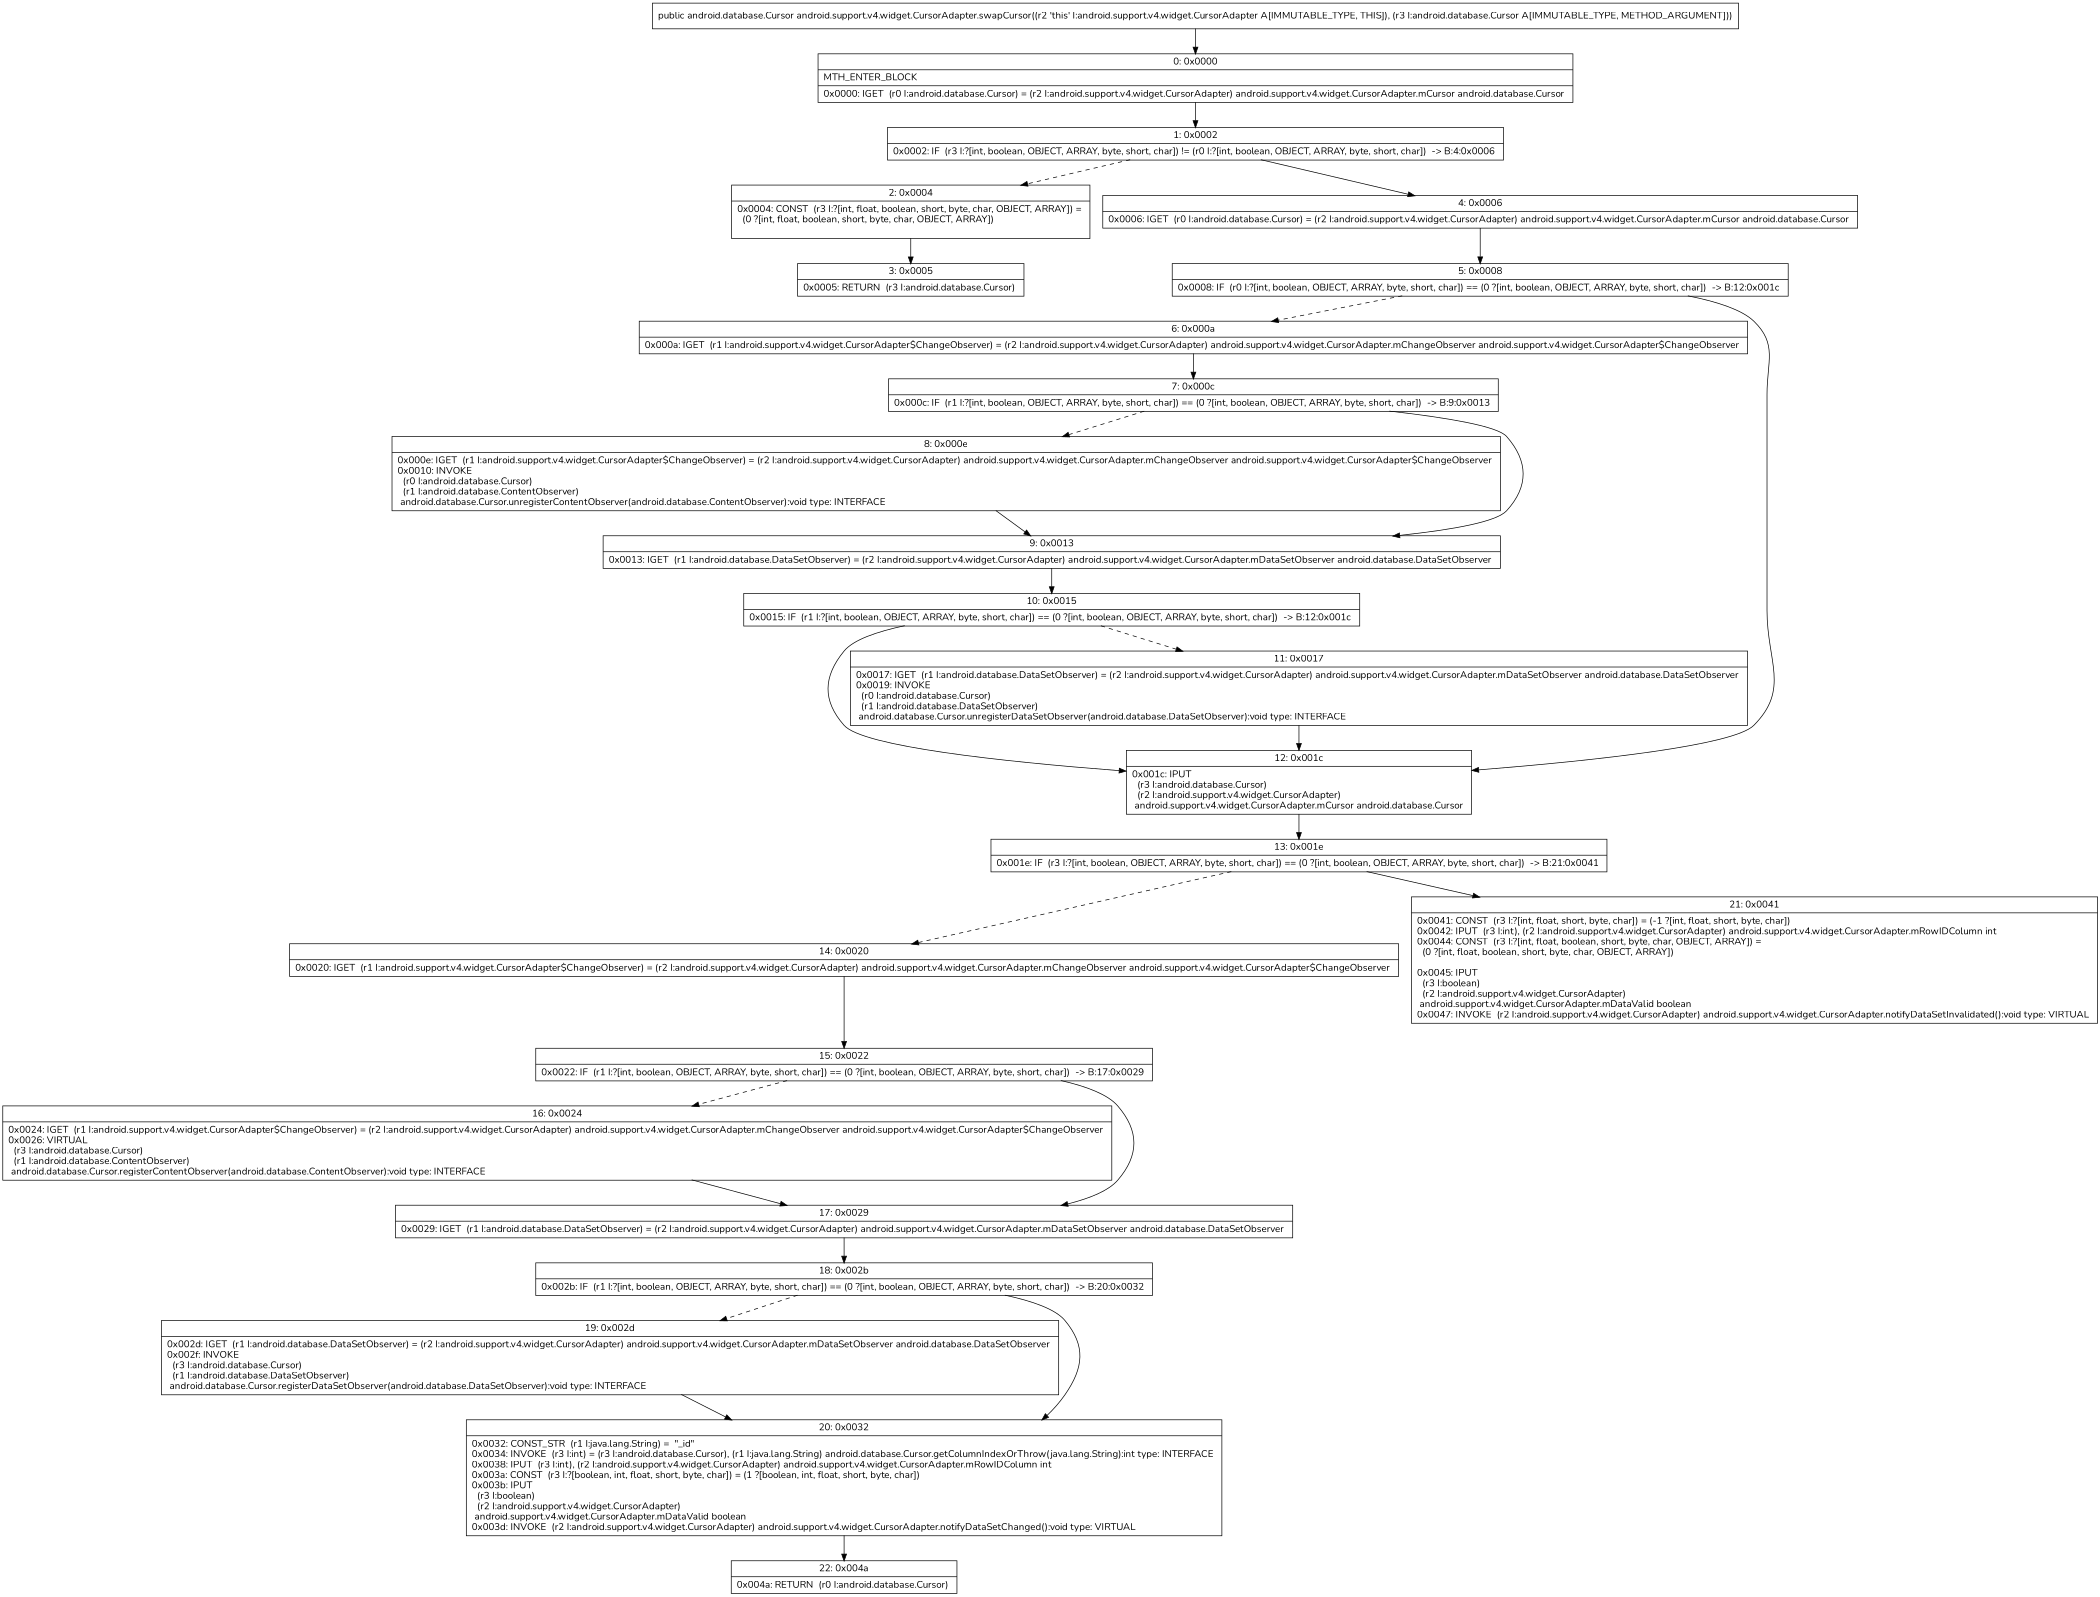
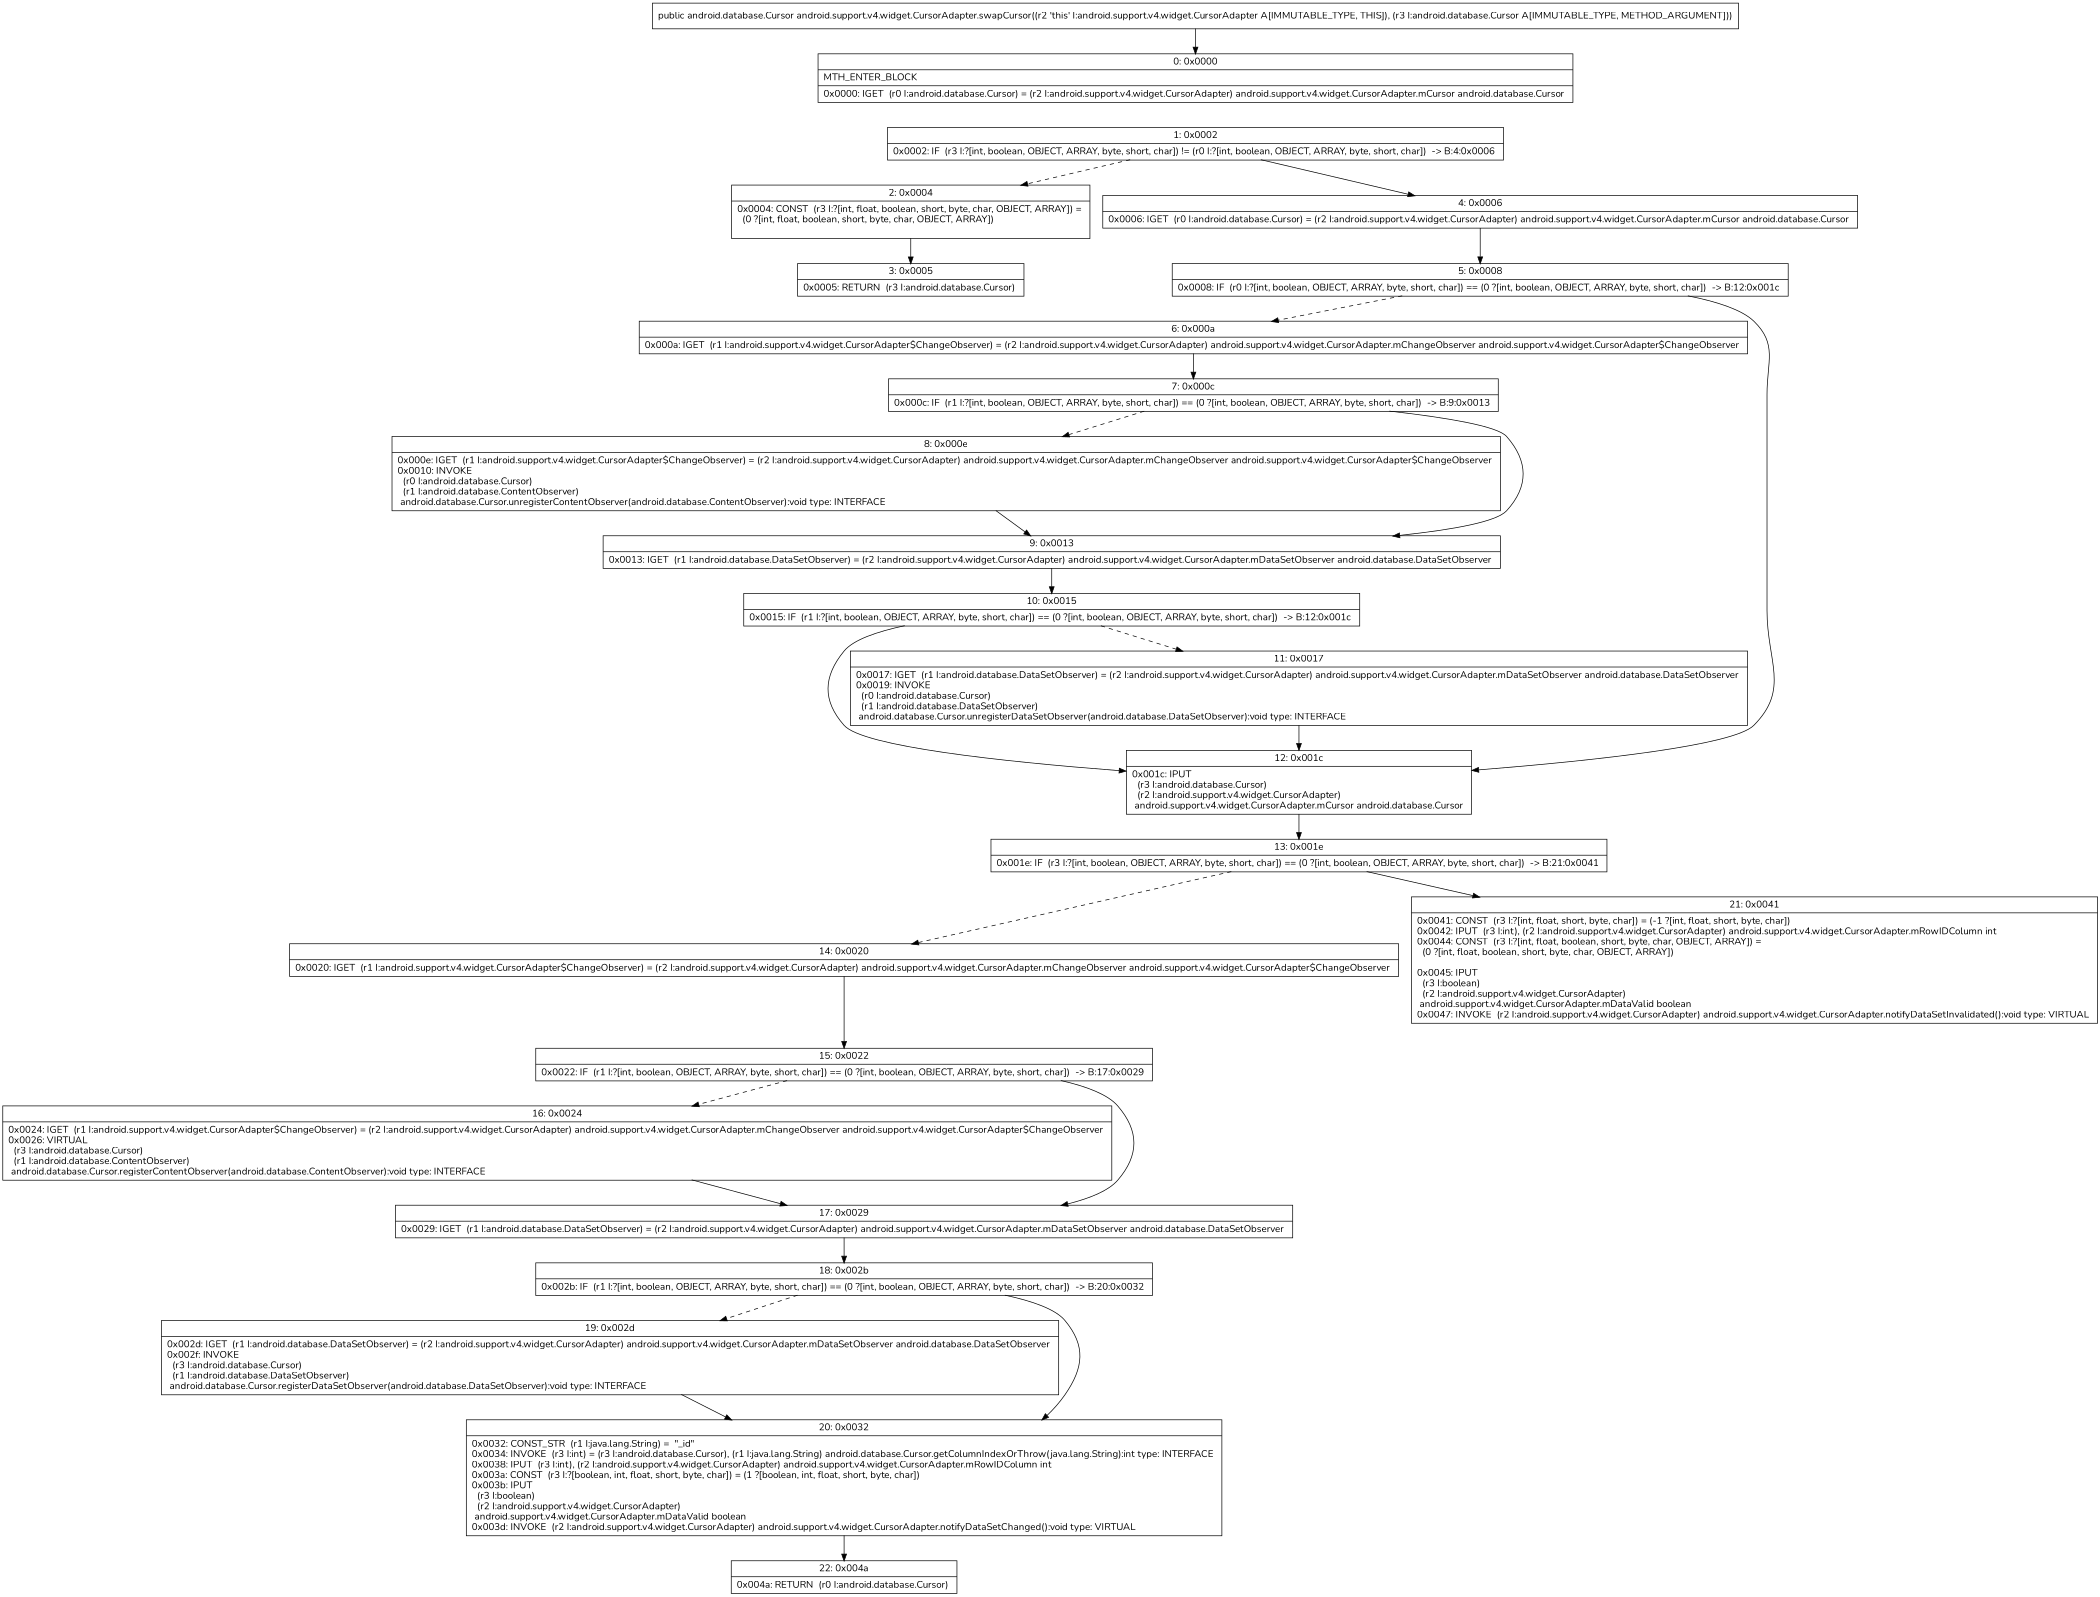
  digraph {
    fontname=Nunito
    node [fontname=Nunito shape=record]
    edge [fontname=Nunito]
    n1 [label="{0\:\ 0x0000|MTH_ENTER_BLOCK\l|0x0000: IGET  (r0 I:android.database.Cursor) = (r2 I:android.support.v4.widget.CursorAdapter) android.support.v4.widget.CursorAdapter.mCursor android.database.Cursor \l}"]
    n2 [label="{1\:\ 0x0002|0x0002: IF  (r3 I:?[int, boolean, OBJECT, ARRAY, byte, short, char]) != (r0 I:?[int, boolean, OBJECT, ARRAY, byte, short, char])  \-\> B:4:0x0006 \l}"]
    n3 [label="{2\:\ 0x0004|0x0004: CONST  (r3 I:?[int, float, boolean, short, byte, char, OBJECT, ARRAY]) = \l  (0 ?[int, float, boolean, short, byte, char, OBJECT, ARRAY])\l \l}"]
    n4 [label="{4\:\ 0x0006|0x0006: IGET  (r0 I:android.database.Cursor) = (r2 I:android.support.v4.widget.CursorAdapter) android.support.v4.widget.CursorAdapter.mCursor android.database.Cursor \l}"]
    n5 [label="{3\:\ 0x0005|0x0005: RETURN  (r3 I:android.database.Cursor) \l}"]
    n6 [label="{5\:\ 0x0008|0x0008: IF  (r0 I:?[int, boolean, OBJECT, ARRAY, byte, short, char]) == (0 ?[int, boolean, OBJECT, ARRAY, byte, short, char])  \-\> B:12:0x001c \l}"]
    n7 [label="{6\:\ 0x000a|0x000a: IGET  (r1 I:android.support.v4.widget.CursorAdapter$ChangeObserver) = (r2 I:android.support.v4.widget.CursorAdapter) android.support.v4.widget.CursorAdapter.mChangeObserver android.support.v4.widget.CursorAdapter$ChangeObserver \l}"]
    n8 [label="{12\:\ 0x001c|0x001c: IPUT  \l  (r3 I:android.database.Cursor)\l  (r2 I:android.support.v4.widget.CursorAdapter)\l android.support.v4.widget.CursorAdapter.mCursor android.database.Cursor \l}"]
    n9 [label="{7\:\ 0x000c|0x000c: IF  (r1 I:?[int, boolean, OBJECT, ARRAY, byte, short, char]) == (0 ?[int, boolean, OBJECT, ARRAY, byte, short, char])  \-\> B:9:0x0013 \l}"]
    n10 [label="{13\:\ 0x001e|0x001e: IF  (r3 I:?[int, boolean, OBJECT, ARRAY, byte, short, char]) == (0 ?[int, boolean, OBJECT, ARRAY, byte, short, char])  \-\> B:21:0x0041 \l}"]
    n11 [label="{8\:\ 0x000e|0x000e: IGET  (r1 I:android.support.v4.widget.CursorAdapter$ChangeObserver) = (r2 I:android.support.v4.widget.CursorAdapter) android.support.v4.widget.CursorAdapter.mChangeObserver android.support.v4.widget.CursorAdapter$ChangeObserver \l0x0010: INVOKE  \l  (r0 I:android.database.Cursor)\l  (r1 I:android.database.ContentObserver)\l android.database.Cursor.unregisterContentObserver(android.database.ContentObserver):void type: INTERFACE \l}"]
    n12 [label="{9\:\ 0x0013|0x0013: IGET  (r1 I:android.database.DataSetObserver) = (r2 I:android.support.v4.widget.CursorAdapter) android.support.v4.widget.CursorAdapter.mDataSetObserver android.database.DataSetObserver \l}"]
    n13 [label="{10\:\ 0x0015|0x0015: IF  (r1 I:?[int, boolean, OBJECT, ARRAY, byte, short, char]) == (0 ?[int, boolean, OBJECT, ARRAY, byte, short, char])  \-\> B:12:0x001c \l}"]
    n14 [label="{11\:\ 0x0017|0x0017: IGET  (r1 I:android.database.DataSetObserver) = (r2 I:android.support.v4.widget.CursorAdapter) android.support.v4.widget.CursorAdapter.mDataSetObserver android.database.DataSetObserver \l0x0019: INVOKE  \l  (r0 I:android.database.Cursor)\l  (r1 I:android.database.DataSetObserver)\l android.database.Cursor.unregisterDataSetObserver(android.database.DataSetObserver):void type: INTERFACE \l}"]
    n15 [label="{14\:\ 0x0020|0x0020: IGET  (r1 I:android.support.v4.widget.CursorAdapter$ChangeObserver) = (r2 I:android.support.v4.widget.CursorAdapter) android.support.v4.widget.CursorAdapter.mChangeObserver android.support.v4.widget.CursorAdapter$ChangeObserver \l}"]
    n16 [label="{21\:\ 0x0041|0x0041: CONST  (r3 I:?[int, float, short, byte, char]) = (\-1 ?[int, float, short, byte, char]) \l0x0042: IPUT  (r3 I:int), (r2 I:android.support.v4.widget.CursorAdapter) android.support.v4.widget.CursorAdapter.mRowIDColumn int \l0x0044: CONST  (r3 I:?[int, float, boolean, short, byte, char, OBJECT, ARRAY]) = \l  (0 ?[int, float, boolean, short, byte, char, OBJECT, ARRAY])\l \l0x0045: IPUT  \l  (r3 I:boolean)\l  (r2 I:android.support.v4.widget.CursorAdapter)\l android.support.v4.widget.CursorAdapter.mDataValid boolean \l0x0047: INVOKE  (r2 I:android.support.v4.widget.CursorAdapter) android.support.v4.widget.CursorAdapter.notifyDataSetInvalidated():void type: VIRTUAL \l}"]
    n17 [label="{15\:\ 0x0022|0x0022: IF  (r1 I:?[int, boolean, OBJECT, ARRAY, byte, short, char]) == (0 ?[int, boolean, OBJECT, ARRAY, byte, short, char])  \-\> B:17:0x0029 \l}"]
    n18 [label="{16\:\ 0x0024|0x0024: IGET  (r1 I:android.support.v4.widget.CursorAdapter$ChangeObserver) = (r2 I:android.support.v4.widget.CursorAdapter) android.support.v4.widget.CursorAdapter.mChangeObserver android.support.v4.widget.CursorAdapter$ChangeObserver \l0x0026: VIRTUAL  \l  (r3 I:android.database.Cursor)\l  (r1 I:android.database.ContentObserver)\l android.database.Cursor.registerContentObserver(android.database.ContentObserver):void type: INTERFACE \l}"]
    n19 [label="{17\:\ 0x0029|0x0029: IGET  (r1 I:android.database.DataSetObserver) = (r2 I:android.support.v4.widget.CursorAdapter) android.support.v4.widget.CursorAdapter.mDataSetObserver android.database.DataSetObserver \l}"]
    n20 [label="{18\:\ 0x002b|0x002b: IF  (r1 I:?[int, boolean, OBJECT, ARRAY, byte, short, char]) == (0 ?[int, boolean, OBJECT, ARRAY, byte, short, char])  \-\> B:20:0x0032 \l}"]
    n21 [label="{19\:\ 0x002d|0x002d: IGET  (r1 I:android.database.DataSetObserver) = (r2 I:android.support.v4.widget.CursorAdapter) android.support.v4.widget.CursorAdapter.mDataSetObserver android.database.DataSetObserver \l0x002f: INVOKE  \l  (r3 I:android.database.Cursor)\l  (r1 I:android.database.DataSetObserver)\l android.database.Cursor.registerDataSetObserver(android.database.DataSetObserver):void type: INTERFACE \l}"]
    n22 [label="{20\:\ 0x0032|0x0032: CONST_STR  (r1 I:java.lang.String) =  \"_id\" \l0x0034: INVOKE  (r3 I:int) = (r3 I:android.database.Cursor), (r1 I:java.lang.String) android.database.Cursor.getColumnIndexOrThrow(java.lang.String):int type: INTERFACE \l0x0038: IPUT  (r3 I:int), (r2 I:android.support.v4.widget.CursorAdapter) android.support.v4.widget.CursorAdapter.mRowIDColumn int \l0x003a: CONST  (r3 I:?[boolean, int, float, short, byte, char]) = (1 ?[boolean, int, float, short, byte, char]) \l0x003b: IPUT  \l  (r3 I:boolean)\l  (r2 I:android.support.v4.widget.CursorAdapter)\l android.support.v4.widget.CursorAdapter.mDataValid boolean \l0x003d: INVOKE  (r2 I:android.support.v4.widget.CursorAdapter) android.support.v4.widget.CursorAdapter.notifyDataSetChanged():void type: VIRTUAL \l}"]
    n23 [label="{22\:\ 0x004a|0x004a: RETURN  (r0 I:android.database.Cursor) \l}"]
    n24 [label="{public android.database.Cursor android.support.v4.widget.CursorAdapter.swapCursor((r2 'this' I:android.support.v4.widget.CursorAdapter A[IMMUTABLE_TYPE, THIS]), (r3 I:android.database.Cursor A[IMMUTABLE_TYPE, METHOD_ARGUMENT])) }"]
-   n1 -> n2
    n2 -> n3 [style=dashed]
    n2 -> n4
    n3 -> n5
    n4 -> n6
    n6 -> n7 [style=dashed]
    n6 -> n8
    n7 -> n9
    n8 -> n10
    n9 -> n11 [style=dashed]
    n9 -> n12
    n10 -> n15 [style=dashed]
    n10 -> n16
    n11 -> n12
    n12 -> n13
    n13 -> n8
    n13 -> n14 [style=dashed]
    n14 -> n8
    n15 -> n17
    n17 -> n18 [style=dashed]
    n17 -> n19
    n18 -> n19
    n19 -> n20
    n20 -> n21 [style=dashed]
    n20 -> n22
    n21 -> n22
    n22 -> n23
    n24 -> n1
  }
